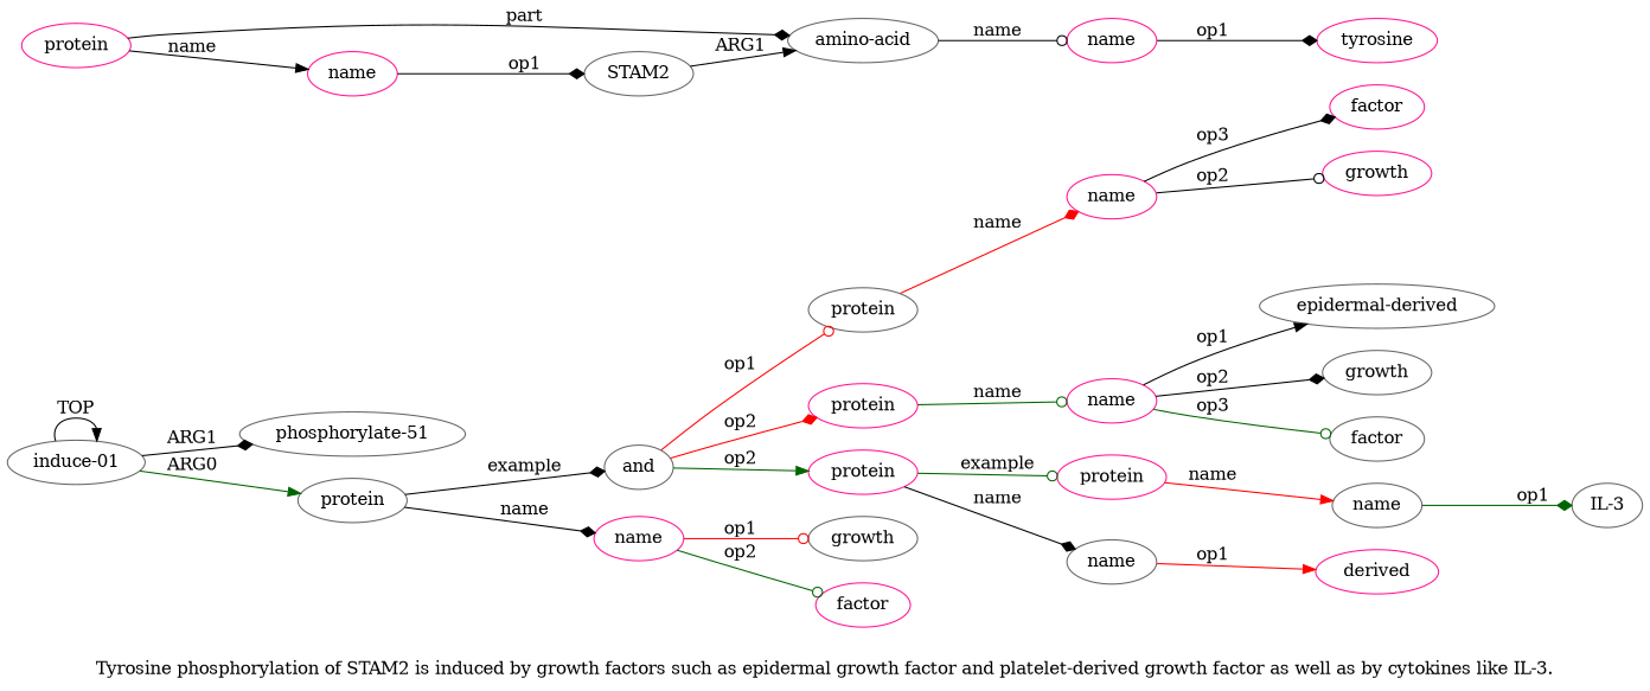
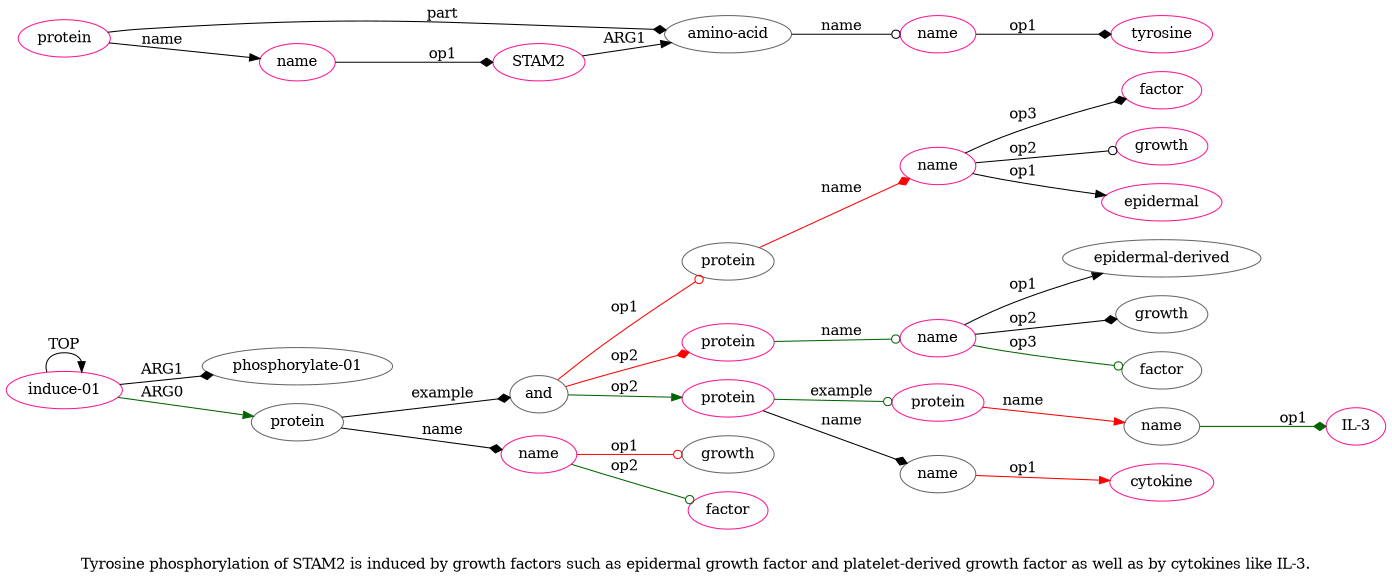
  digraph {
    label="Tyrosine phosphorylation of STAM2 is induced by growth factors such as epidermal growth factor and platelet-derived growth factor as well as by cytokines like IL-3."
    rankdir=LR
    node [color=deeppink gold_ind=-1 gold_label=name test_ind=-1 test_label=name]
    edge [arrowhead=diamond color=black gold_label=op1 test_label=op1]
    n1 [color=gray40 gold_label="platelet-derived" label="epidermal-derived" test_label="platelet-derived"]
    n2 [gold_ind=7 label=name test_ind=7]
    n3 [color=gray40 gold_label=growth label=growth test_label=growth]
    n4 [color=gray40 gold_label=factor label=factor test_label=factor]
-   n5 [color=gray40 gold_label=STAM2 label=STAM2 test_label=STAM2]
+   n5 [gold_label=STAM2 label=STAM2 test_label=STAM2]
    n6 [color=gray40 gold_ind=13 gold_label="amino-acid" label="amino-acid" test_ind=13 test_label="amino-acid"]
    n7 [color=gray40 gold_label=growth label=growth test_label=growth]
    n8 [gold_label=factor label=factor test_label=factor]
-   n9 [gold_label=cytokine label=derived test_label=cytokine]
+   n9 [gold_label=cytokine label=cytokine test_label=cytokine]
    n10 [gold_label=factor label=factor test_label=factor]
    n11 [gold_ind=15 gold_label=protein label=protein test_ind=15 test_label=protein]
    n12 [gold_ind=16 label=name test_ind=16]
    n13 [gold_ind=14 label=name test_ind=14]
    n14 [gold_label=tyrosine label=tyrosine test_label=tyrosine]
    n15 [color=gray40 gold_ind=11 label=name test_ind=11]
-   n16 [color=gray40 gold_label="IL-3" label="IL-3" test_label="IL-3"]
+   n16 [gold_label="IL-3" label="IL-3" test_label="IL-3"]
    n17 [gold_ind=10 gold_label=protein label=protein test_ind=10 test_label=protein]
-   n18 [color=gray40 gold_ind=12 gold_label="phosphorylate-01" label="phosphorylate-51" test_ind=12 test_label="phosphorylate-01"]
+   n18 [color=gray40 gold_ind=12 gold_label="phosphorylate-01" label="phosphorylate-01" test_ind=12 test_label="phosphorylate-01"]
    n19 [color=gray40 gold_ind=1 gold_label=protein label=protein test_ind=1 test_label=protein]
    n20 [color=gray40 gold_ind=3 gold_label=and label=and test_ind=3 test_label=and]
    n21 [gold_ind=2 label=name test_ind=2]
    n22 [color=gray40 gold_ind=4 gold_label=protein label=protein test_ind=4 test_label=protein]
    n23 [gold_ind=6 gold_label=protein label=protein test_ind=6 test_label=protein]
    n24 [gold_ind=8 gold_label=protein label=protein test_ind=8 test_label=protein]
    n25 [gold_ind=5 label=name test_ind=5]
    n26 [color=gray40 gold_ind=9 label=name test_ind=9]
-   n27 [color=gray40 gold_ind=0 gold_label="induce-01" label="induce-01" test_ind=0 test_label="induce-01"]
+   n27 [gold_ind=0 gold_label="induce-01" label="induce-01" test_ind=0 test_label="induce-01"]
    n28 [gold_label=growth label=growth test_label=growth]
+   n29 [gold_label=epidermal label=epidermal test_label=epidermal]
    n2 -> n1 [arrowhead=normal label=op1]
    n2 -> n3 [gold_label=op2 label=op2 test_label=op2]
    n2 -> n4 [arrowhead=odot color=darkgreen gold_label=op3 label=op3 test_label=op3]
    n5 -> n6 [arrowhead=normal gold_label=ARG1 label=ARG1 test_label=ARG1]
    n6 -> n13 [arrowhead=odot gold_label=name label=name test_label=name]
    n11 -> n6 [gold_label=part label=part test_label=part]
    n11 -> n12 [arrowhead=normal gold_label=name label=name test_label=name]
    n12 -> n5 [label=op1]
    n13 -> n14 [label=op1]
    n15 -> n16 [color=darkgreen label=op1]
    n17 -> n15 [arrowhead=normal color=red gold_label=name label=name test_label=name]
    n19 -> n20 [gold_label=example label=example test_label=example]
    n19 -> n21 [gold_label=name label=name test_label=name]
    n20 -> n22 [arrowhead=odot color=red label=op1]
    n20 -> n23 [color=red gold_label=op2 label=op2 test_label=op2]
    n20 -> n24 [arrowhead=normal color=darkgreen gold_label=op2 label=op2 test_label=op2]
    n21 -> n7 [arrowhead=odot color=red label=op1]
    n21 -> n8 [arrowhead=odot color=darkgreen gold_label=op2 label=op2 test_label=op2]
    n22 -> n25 [color=red gold_label=name label=name test_label=name]
    n23 -> n2 [arrowhead=odot color=darkgreen gold_label=name label=name test_label=name]
    n24 -> n17 [arrowhead=odot color=darkgreen gold_label=example label=example test_label=example]
    n24 -> n26 [gold_label=name label=name test_label=name]
    n25 -> n10 [gold_label=op3 label=op3 test_label=op3]
    n25 -> n28 [arrowhead=odot gold_label=op2 label=op2 test_label=op2]
+   n25 -> n29 [arrowhead=normal label=op1]
    n26 -> n9 [arrowhead=normal color=red label=op1]
    n27 -> n18 [gold_label=ARG1 label=ARG1 test_label=ARG1]
    n27 -> n19 [arrowhead=normal color=darkgreen gold_label=ARG0 label=ARG0 test_label=ARG0]
    n27 -> n27 [arrowhead=normal gold_label=TOP label=TOP test_label=TOP]
  }
